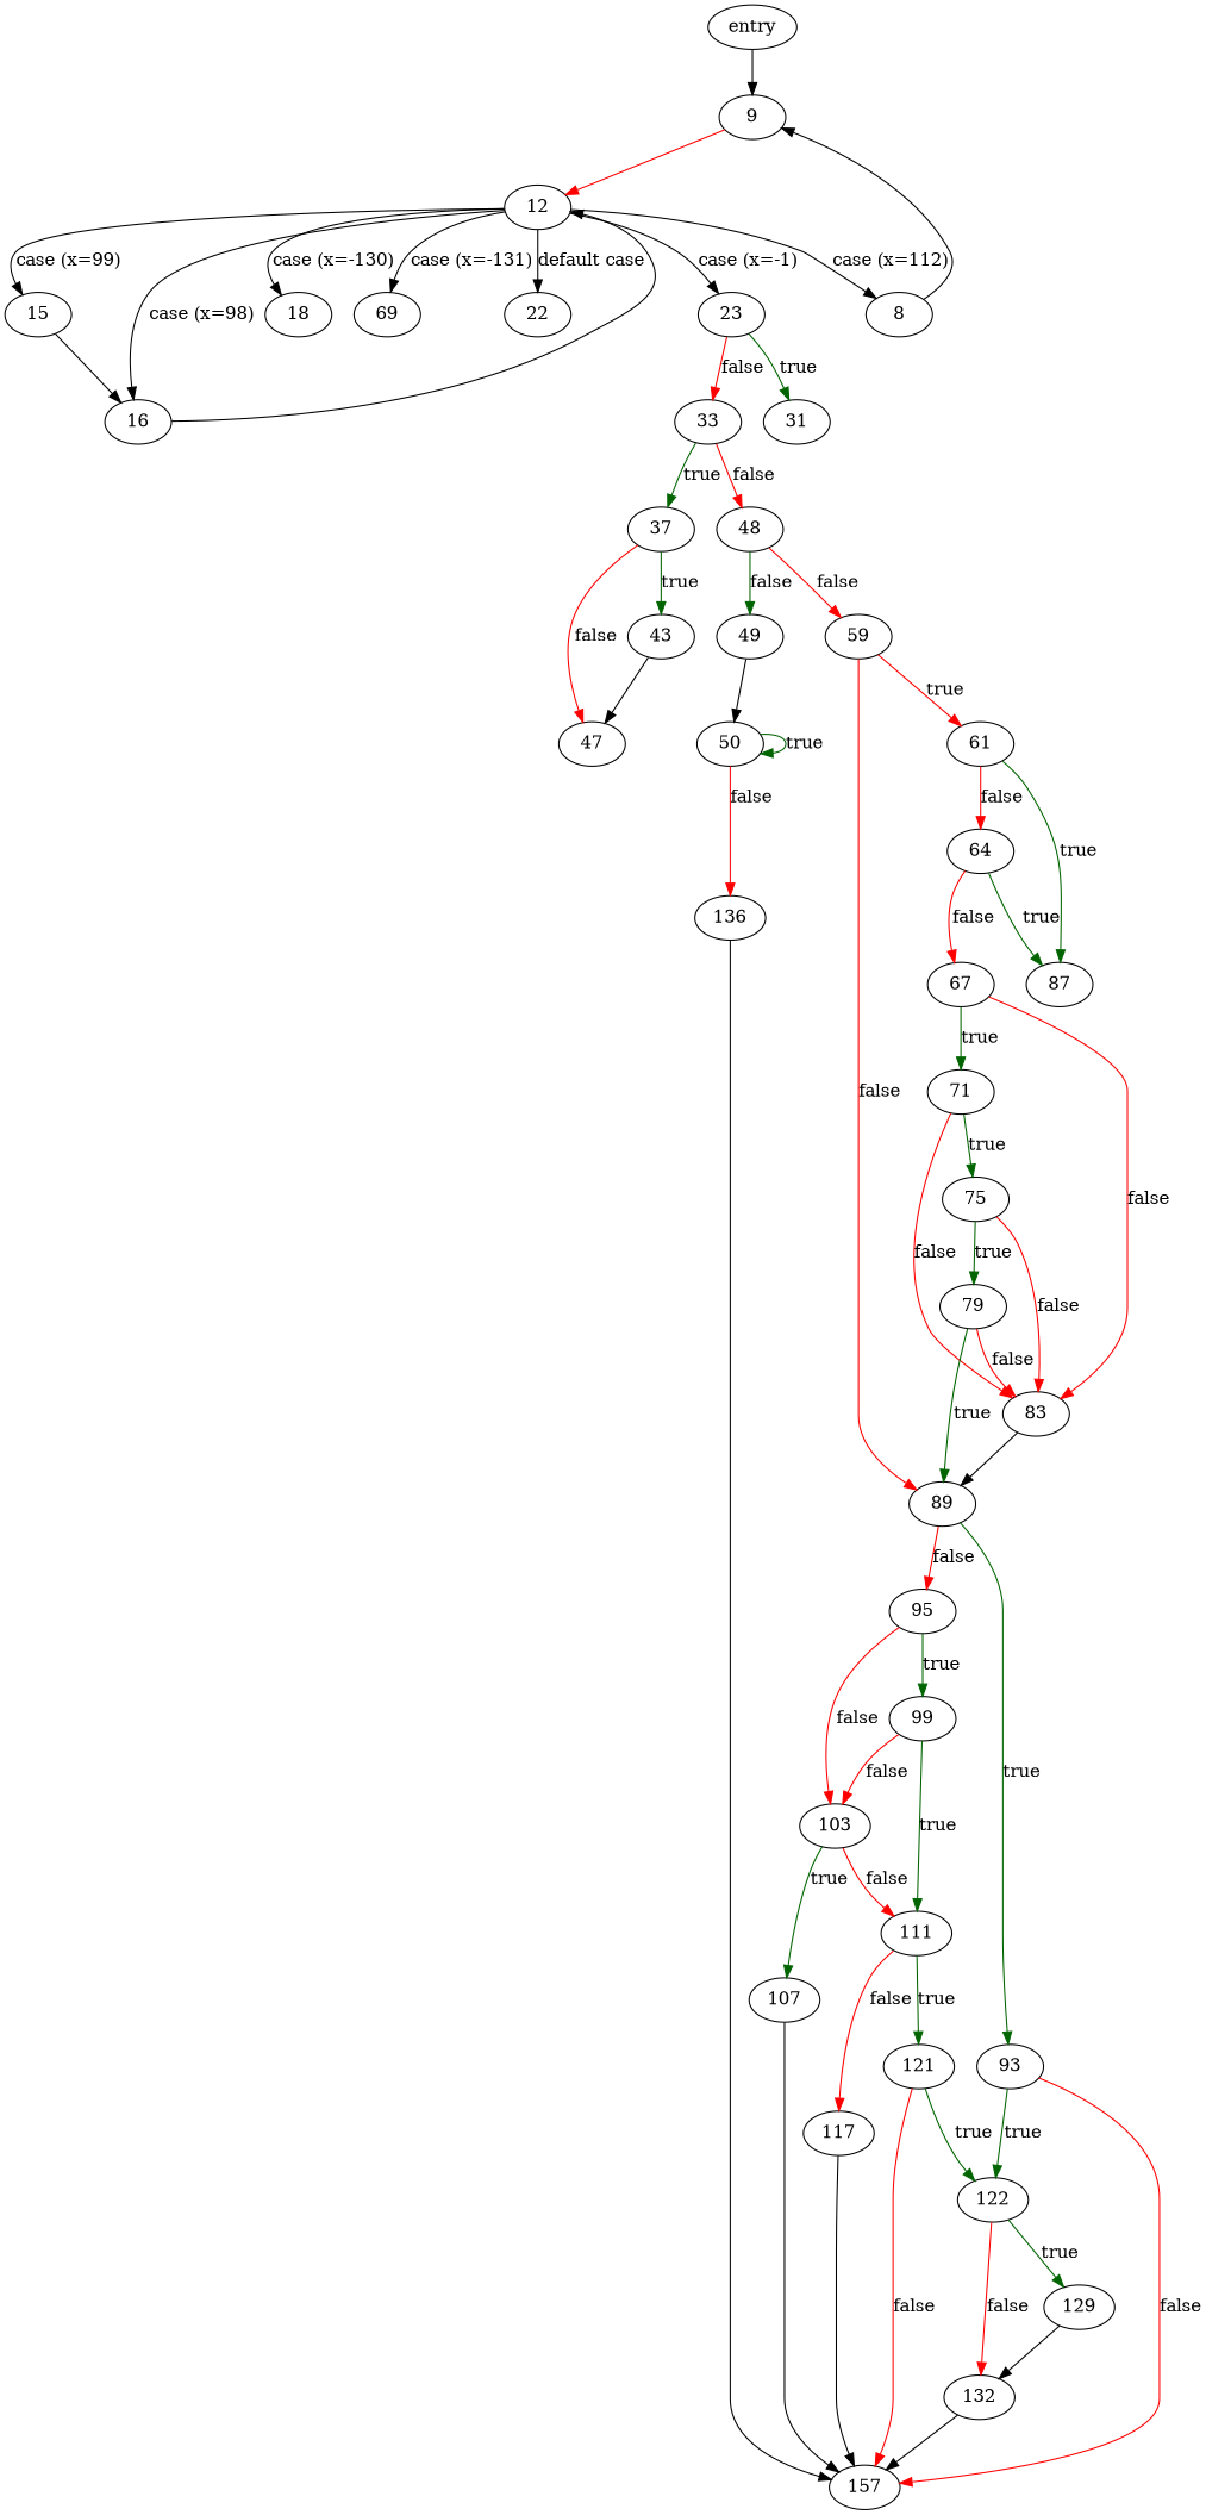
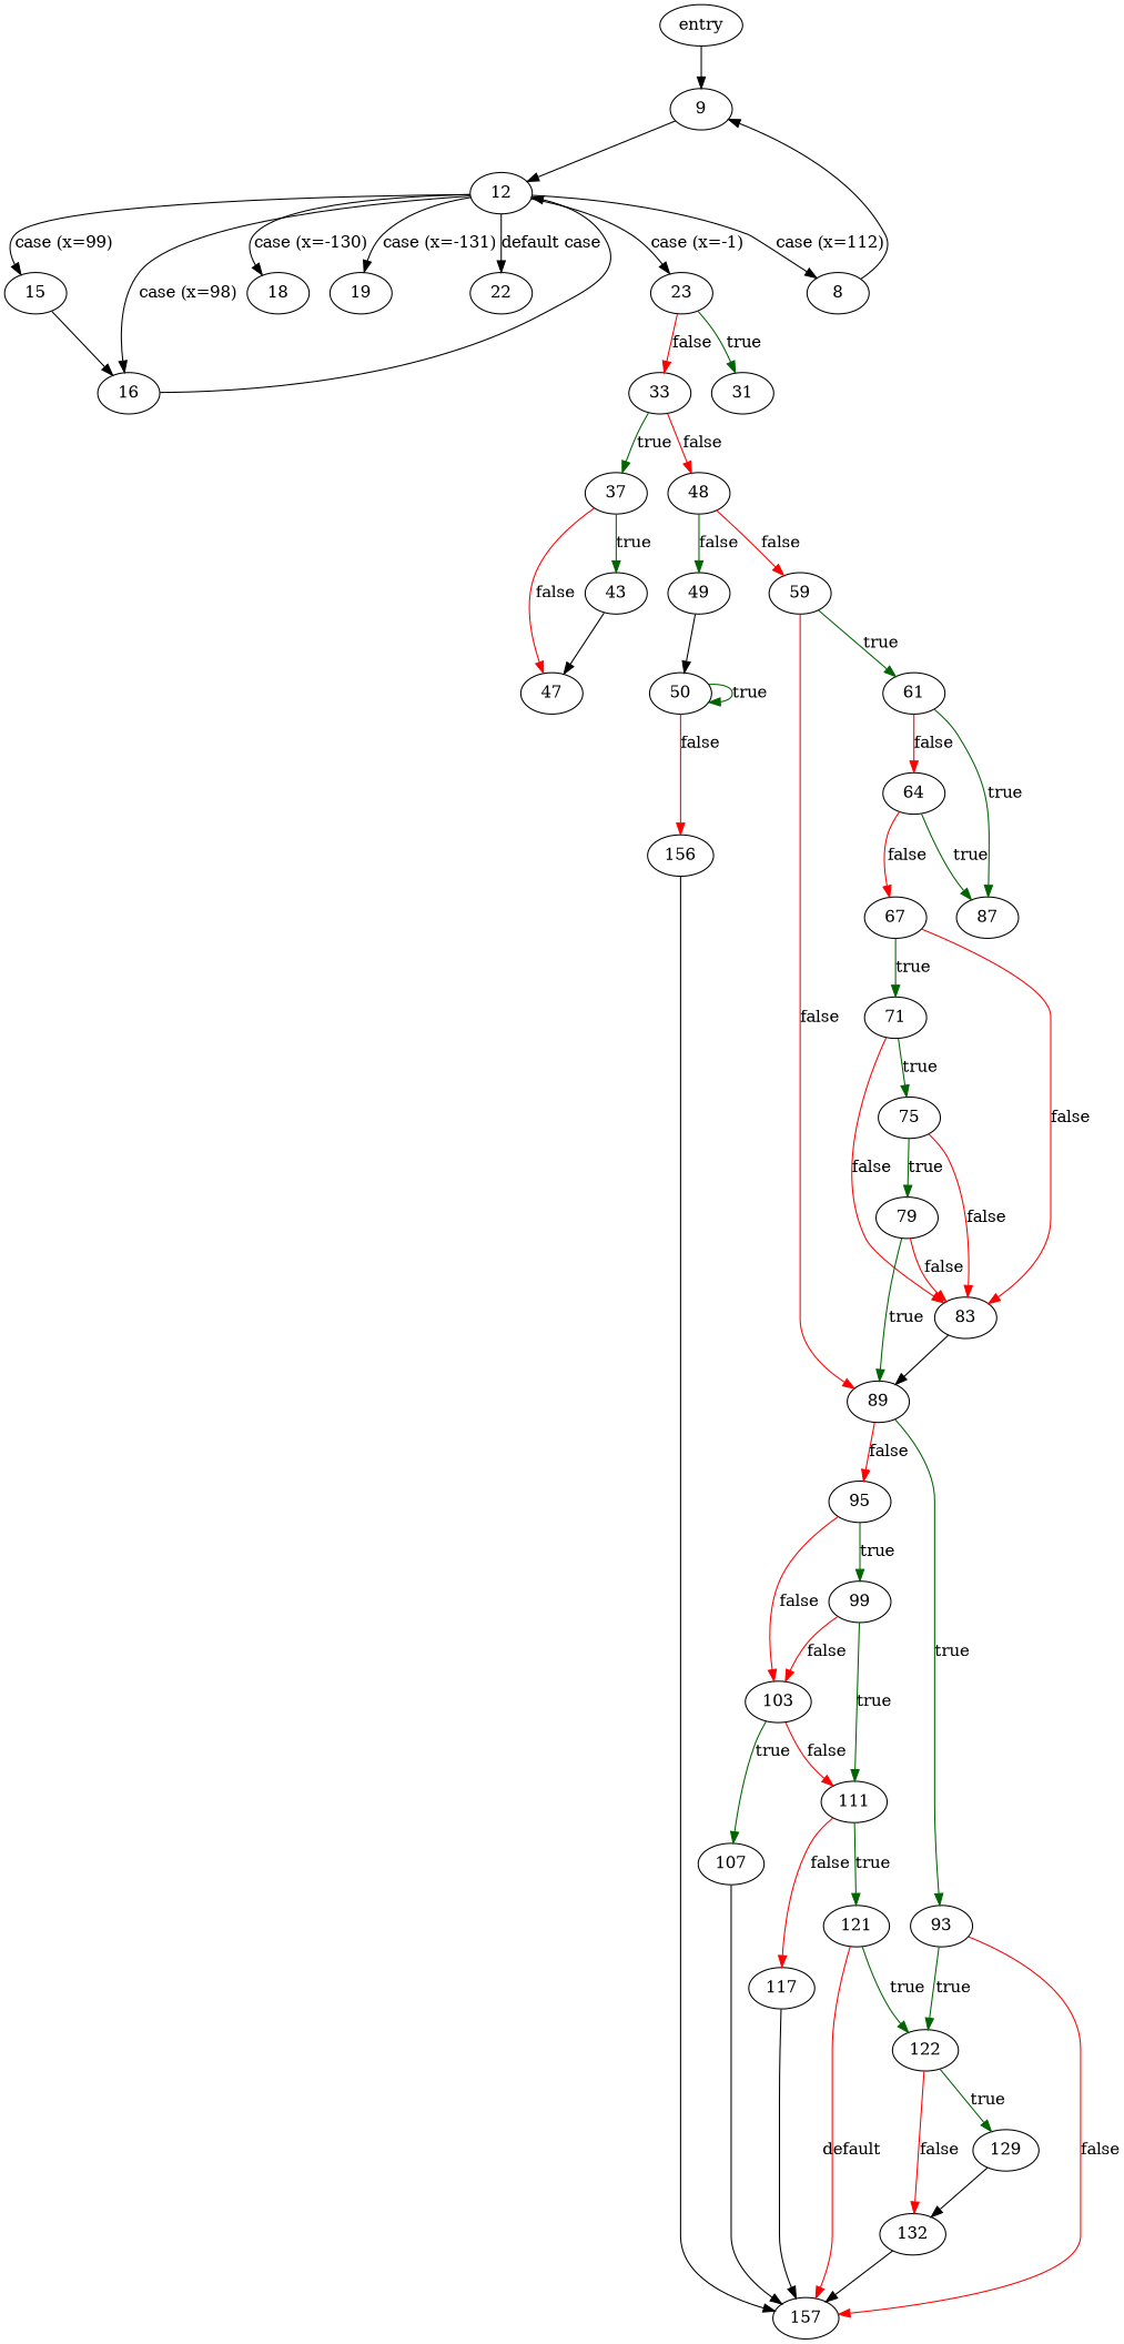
  digraph {
    n1 [label=entry]
    9
    12
    8
    15
    16
    18
-   19 [label=69]
+   19
    22
    23
    31
    33
    37
    48
    43
    47
    49
    59
    50
    61
    89
-   156 [label=136]
+   156
    157
    64
    87
    93
    95
    67
    71
    83
    75
    79
    122
    99
    103
    129
    132
    111
    107
    117
    121
    n1 -> 9
-   9 -> 12 [color=red]
+   9 -> 12
    12 -> 8 [label="case (x=112)"]
    12 -> 15 [label="case (x=99)"]
    12 -> 16 [label="case (x=98)"]
    12 -> 18 [label="case (x=-130)"]
    12 -> 19 [label="case (x=-131)"]
    12 -> 22 [label="default case"]
    12 -> 23 [label="case (x=-1)"]
    8 -> 9
    15 -> 16
    16 -> 12
    23 -> 31 [color=darkgreen label=true]
    23 -> 33 [color=red label=false]
    33 -> 37 [color=darkgreen label=true]
    33 -> 48 [color=red label=false]
    37 -> 43 [color=darkgreen label=true]
    37 -> 47 [color=red label=false]
    48 -> 49 [color=darkgreen label=false]
    48 -> 59 [color=red label=false]
    43 -> 47
    49 -> 50
-   59 -> 61 [color=red label=true]
+   59 -> 61 [color=darkgreen label=true]
    59 -> 89 [color=red label=false]
    50 -> 50 [color=darkgreen label=true]
    50 -> 156 [color=red label=false]
    61 -> 64 [color=red label=false]
    61 -> 87 [color=darkgreen label=true]
    89 -> 93 [color=darkgreen label=true]
    89 -> 95 [color=red label=false]
    156 -> 157
    64 -> 87 [color=darkgreen label=true]
    64 -> 67 [color=red label=false]
    93 -> 157 [color=red label=false]
    93 -> 122 [color=darkgreen label=true]
    95 -> 99 [color=darkgreen label=true]
    95 -> 103 [color=red label=false]
    67 -> 71 [color=darkgreen label=true]
    67 -> 83 [color=red label=false]
    71 -> 83 [color=red label=false]
    71 -> 75 [color=darkgreen label=true]
    83 -> 89
    75 -> 83 [color=red label=false]
    75 -> 79 [color=darkgreen label=true]
    79 -> 89 [color=darkgreen label=true]
    79 -> 83 [color=red label=false]
    122 -> 129 [color=darkgreen label=true]
    122 -> 132 [color=red label=false]
    99 -> 103 [color=red label=false]
    99 -> 111 [color=darkgreen label=true]
    103 -> 111 [color=red label=false]
    103 -> 107 [color=darkgreen label=true]
    129 -> 132
    132 -> 157
    111 -> 117 [color=red label=false]
    111 -> 121 [color=darkgreen label=true]
    107 -> 157
    117 -> 157
-   121 -> 157 [color=red label=false]
+   121 -> 157 [color=red label=default]
    121 -> 122 [color=darkgreen label=true]
  }
